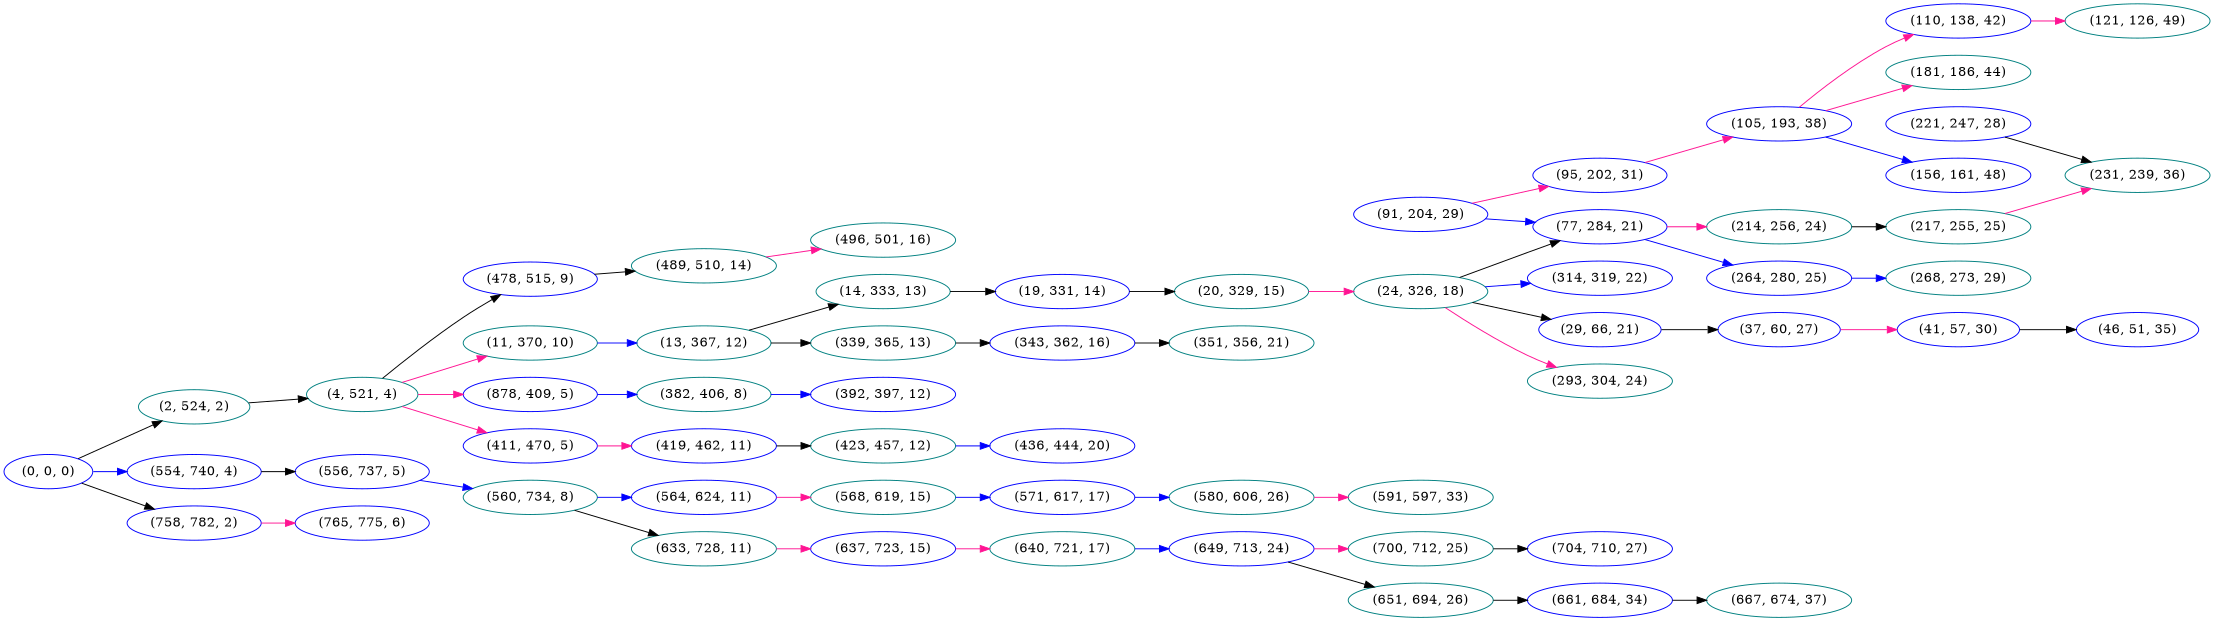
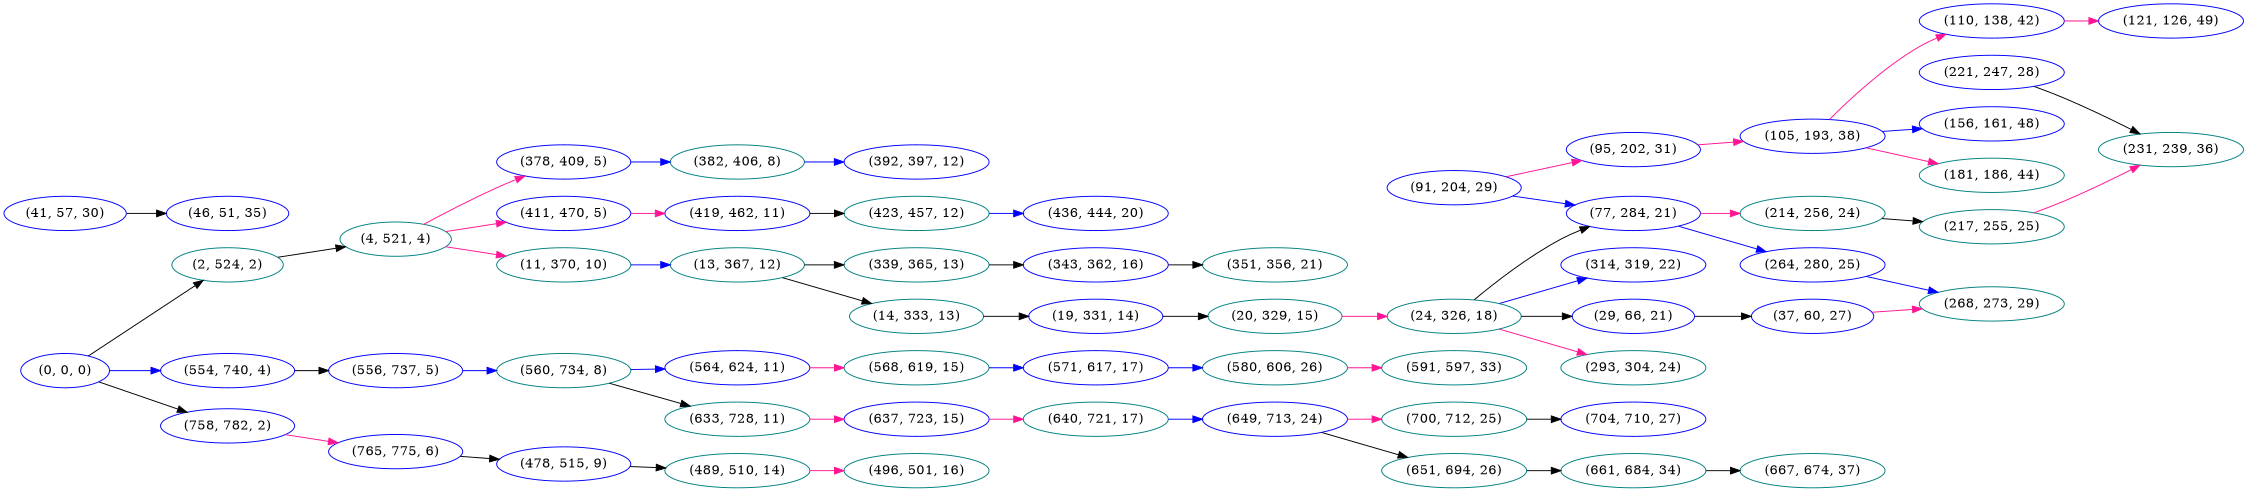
  digraph {
    rankdir=LR
    node [color=blue]
    edge [color=black]
    "(2, 524, 2)" [color=teal]
    "(0, 0, 0)"
    "(554, 740, 4)"
    "(758, 782, 2)"
    "(4, 521, 4)" [color=teal]
    "(556, 737, 5)"
    "(765, 775, 6)"
    "(11, 370, 10)" [color=teal]
-   "(378, 409, 5)" [label="(878, 409, 5)"]
+   "(378, 409, 5)"
    "(411, 470, 5)"
    "(478, 515, 9)"
    "(13, 367, 12)" [color=teal]
    "(382, 406, 8)" [color=teal]
    "(419, 462, 11)"
    "(489, 510, 14)" [color=teal]
    "(14, 333, 13)" [color=teal]
    "(339, 365, 13)" [color=teal]
    "(19, 331, 14)"
    "(343, 362, 16)"
    "(20, 329, 15)" [color=teal]
    "(24, 326, 18)" [color=teal]
    "(29, 66, 21)"
    "(77, 284, 21)"
    "(293, 304, 24)" [color=teal]
    "(314, 319, 22)"
    "(37, 60, 27)"
    "(214, 256, 24)" [color=teal]
    "(264, 280, 25)"
    "(41, 57, 30)"
    "(46, 51, 35)"
    "(91, 204, 29)"
    "(95, 202, 31)"
    "(217, 255, 25)" [color=teal]
    "(268, 273, 29)" [color=teal]
    "(105, 193, 38)"
    "(110, 138, 42)"
    "(156, 161, 48)"
    "(181, 186, 44)" [color=teal]
-   "(121, 126, 49)" [color=teal]
+   "(121, 126, 49)"
    "(231, 239, 36)" [color=teal]
    "(221, 247, 28)"
    "(351, 356, 21)" [color=teal]
    "(392, 397, 12)"
    "(423, 457, 12)" [color=teal]
    "(436, 444, 20)"
    "(496, 501, 16)" [color=teal]
    "(560, 734, 8)" [color=teal]
    "(564, 624, 11)"
    "(633, 728, 11)" [color=teal]
    "(568, 619, 15)" [color=teal]
    "(637, 723, 15)"
    "(571, 617, 17)"
    "(580, 606, 26)" [color=teal]
    "(591, 597, 33)" [color=teal]
    "(640, 721, 17)" [color=teal]
    "(649, 713, 24)"
    "(651, 694, 26)" [color=teal]
    "(700, 712, 25)" [color=teal]
-   "(661, 684, 34)"
+   "(661, 684, 34)" [color=teal]
    "(704, 710, 27)"
    "(667, 674, 37)" [color=teal]
    "(2, 524, 2)" -> "(4, 521, 4)"
    "(0, 0, 0)" -> "(2, 524, 2)"
    "(0, 0, 0)" -> "(554, 740, 4)" [color=blue]
    "(0, 0, 0)" -> "(758, 782, 2)"
    "(554, 740, 4)" -> "(556, 737, 5)"
    "(758, 782, 2)" -> "(765, 775, 6)" [color=deeppink]
    "(4, 521, 4)" -> "(11, 370, 10)" [color=deeppink]
    "(4, 521, 4)" -> "(378, 409, 5)" [color=deeppink]
    "(4, 521, 4)" -> "(411, 470, 5)" [color=deeppink]
-   "(4, 521, 4)" -> "(478, 515, 9)"
+   "(765, 775, 6)" -> "(478, 515, 9)"
    "(556, 737, 5)" -> "(560, 734, 8)" [color=blue]
    "(11, 370, 10)" -> "(13, 367, 12)" [color=blue]
    "(378, 409, 5)" -> "(382, 406, 8)" [color=blue]
    "(411, 470, 5)" -> "(419, 462, 11)" [color=deeppink]
    "(478, 515, 9)" -> "(489, 510, 14)"
    "(13, 367, 12)" -> "(14, 333, 13)"
    "(13, 367, 12)" -> "(339, 365, 13)"
    "(382, 406, 8)" -> "(392, 397, 12)" [color=blue]
    "(419, 462, 11)" -> "(423, 457, 12)"
    "(489, 510, 14)" -> "(496, 501, 16)" [color=deeppink]
    "(14, 333, 13)" -> "(19, 331, 14)"
    "(339, 365, 13)" -> "(343, 362, 16)"
    "(19, 331, 14)" -> "(20, 329, 15)"
    "(343, 362, 16)" -> "(351, 356, 21)"
    "(20, 329, 15)" -> "(24, 326, 18)" [color=deeppink]
    "(24, 326, 18)" -> "(29, 66, 21)"
    "(24, 326, 18)" -> "(77, 284, 21)"
    "(24, 326, 18)" -> "(293, 304, 24)" [color=deeppink]
    "(24, 326, 18)" -> "(314, 319, 22)" [color=blue]
    "(29, 66, 21)" -> "(37, 60, 27)"
    "(77, 284, 21)" -> "(214, 256, 24)" [color=deeppink]
    "(77, 284, 21)" -> "(264, 280, 25)" [color=blue]
-   "(37, 60, 27)" -> "(41, 57, 30)" [color=deeppink]
+   "(37, 60, 27)" -> "(268, 273, 29)" [color=deeppink]
    "(214, 256, 24)" -> "(217, 255, 25)"
    "(264, 280, 25)" -> "(268, 273, 29)" [color=blue]
    "(41, 57, 30)" -> "(46, 51, 35)"
    "(91, 204, 29)" -> "(77, 284, 21)" [color=blue]
    "(91, 204, 29)" -> "(95, 202, 31)" [color=deeppink]
    "(95, 202, 31)" -> "(105, 193, 38)" [color=deeppink]
    "(217, 255, 25)" -> "(231, 239, 36)" [color=deeppink]
    "(105, 193, 38)" -> "(110, 138, 42)" [color=deeppink]
    "(105, 193, 38)" -> "(156, 161, 48)" [color=blue]
    "(105, 193, 38)" -> "(181, 186, 44)" [color=deeppink]
    "(110, 138, 42)" -> "(121, 126, 49)" [color=deeppink]
    "(221, 247, 28)" -> "(231, 239, 36)"
    "(423, 457, 12)" -> "(436, 444, 20)" [color=blue]
    "(560, 734, 8)" -> "(564, 624, 11)" [color=blue]
    "(560, 734, 8)" -> "(633, 728, 11)"
    "(564, 624, 11)" -> "(568, 619, 15)" [color=deeppink]
    "(633, 728, 11)" -> "(637, 723, 15)" [color=deeppink]
    "(568, 619, 15)" -> "(571, 617, 17)" [color=blue]
    "(637, 723, 15)" -> "(640, 721, 17)" [color=deeppink]
    "(571, 617, 17)" -> "(580, 606, 26)" [color=blue]
    "(580, 606, 26)" -> "(591, 597, 33)" [color=deeppink]
    "(640, 721, 17)" -> "(649, 713, 24)" [color=blue]
    "(649, 713, 24)" -> "(651, 694, 26)"
    "(649, 713, 24)" -> "(700, 712, 25)" [color=deeppink]
    "(651, 694, 26)" -> "(661, 684, 34)"
    "(700, 712, 25)" -> "(704, 710, 27)"
    "(661, 684, 34)" -> "(667, 674, 37)"
  }
